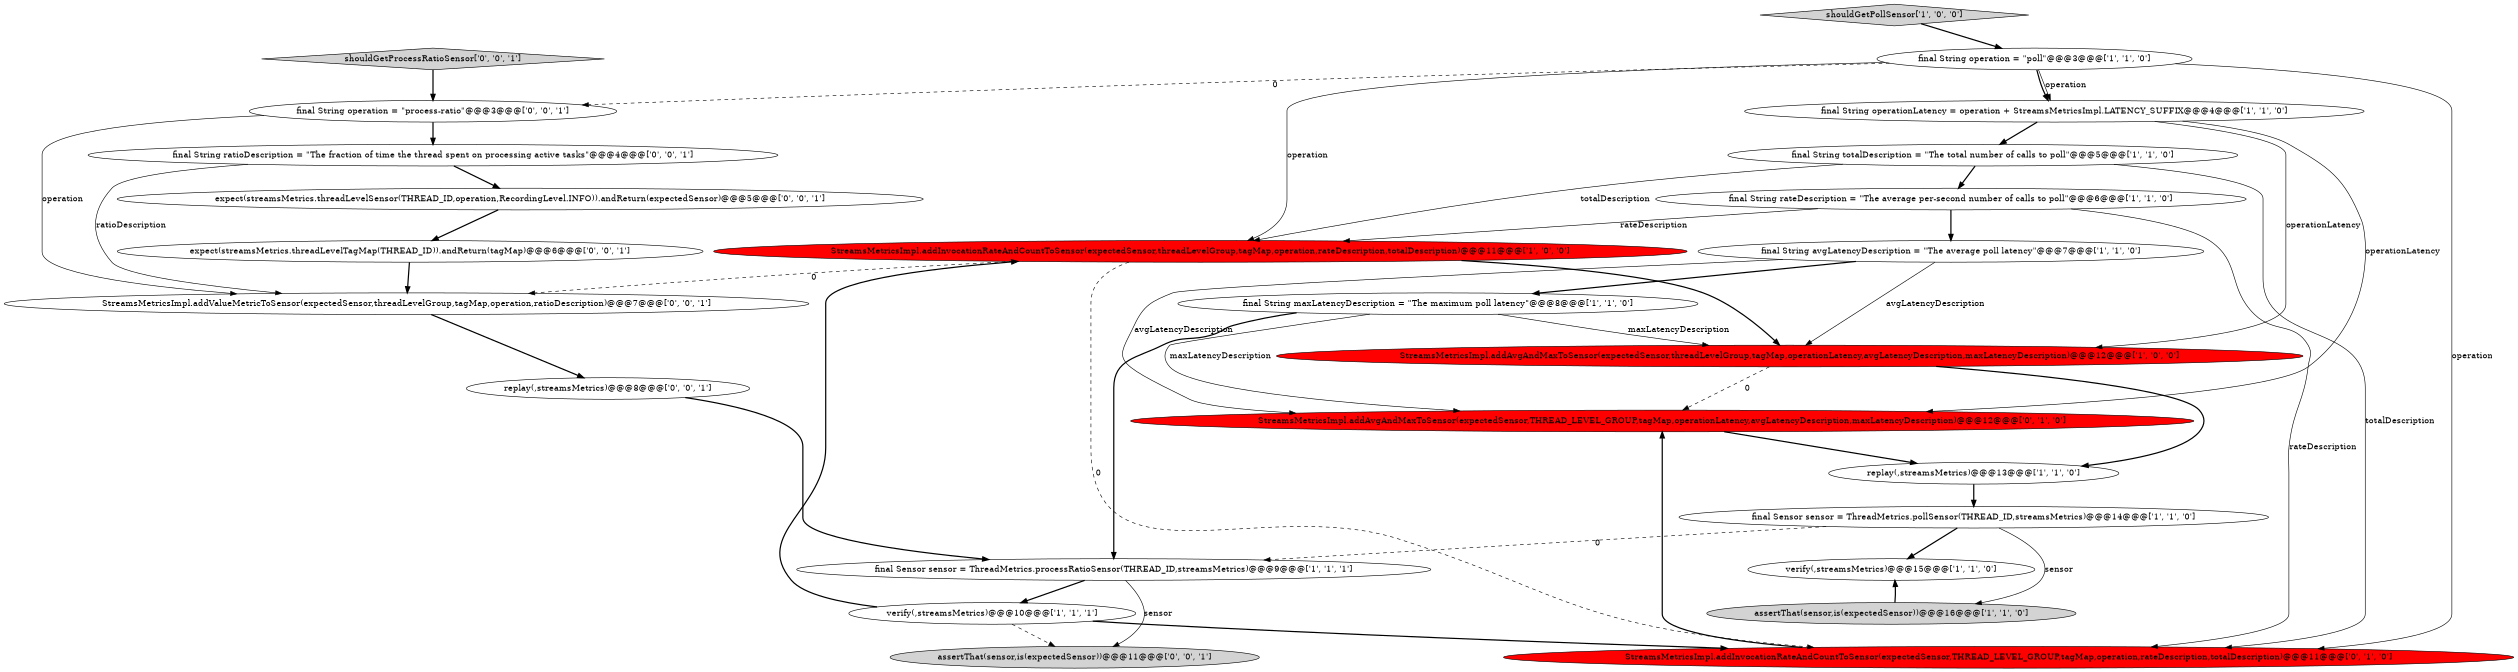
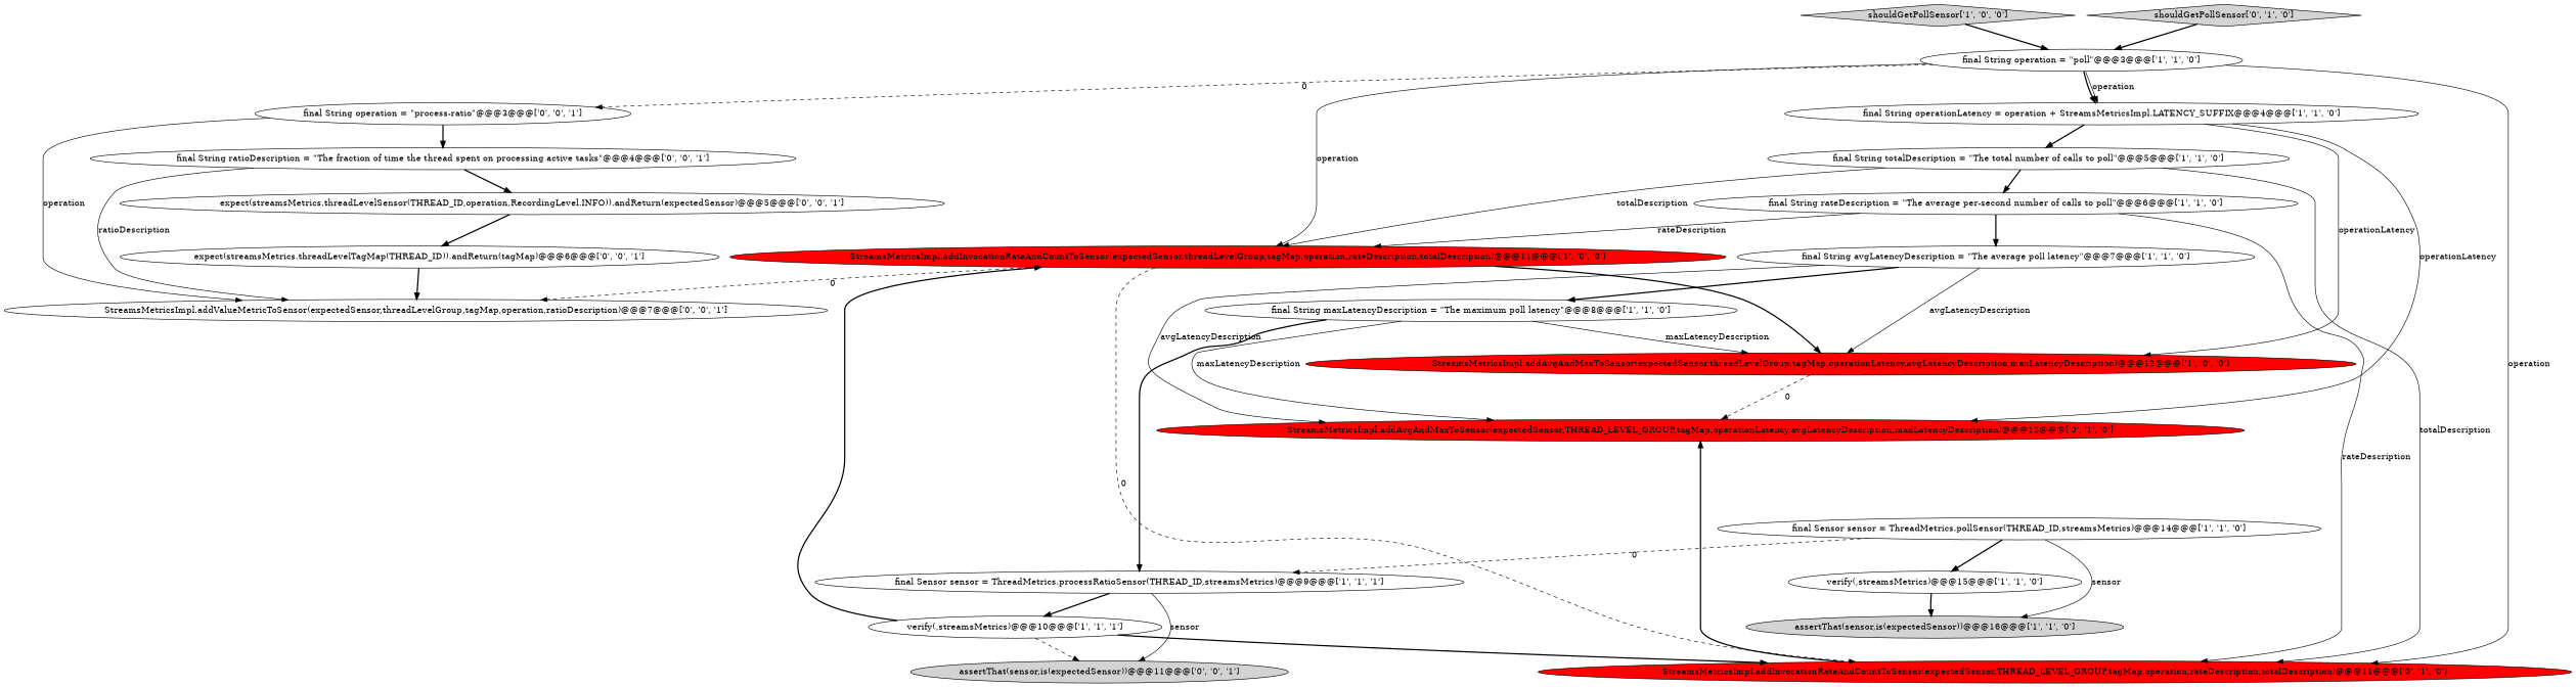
  digraph {
    node [fillcolor=white shape=ellipse style=filled]
    edge [style=bold]
    n1 [fillcolor=red label="StreamsMetricsImpl.addInvocationRateAndCountToSensor(expectedSensor,threadLevelGroup,tagMap,operation,rateDescription,totalDescription)@@@11@@@['1', '0', '0']"]
    n2 [fillcolor=red label="StreamsMetricsImpl.addAvgAndMaxToSensor(expectedSensor,threadLevelGroup,tagMap,operationLatency,avgLatencyDescription,maxLatencyDescription)@@@12@@@['1', '0', '0']"]
    n3 [fillcolor=red label="StreamsMetricsImpl.addInvocationRateAndCountToSensor(expectedSensor,THREAD_LEVEL_GROUP,tagMap,operation,rateDescription,totalDescription)@@@11@@@['0', '1', '0']"]
    n4 [label="StreamsMetricsImpl.addValueMetricToSensor(expectedSensor,threadLevelGroup,tagMap,operation,ratioDescription)@@@7@@@['0', '0', '1']"]
    n5 [fillcolor=red label="StreamsMetricsImpl.addAvgAndMaxToSensor(expectedSensor,THREAD_LEVEL_GROUP,tagMap,operationLatency,avgLatencyDescription,maxLatencyDescription)@@@12@@@['0', '1', '0']"]
-   n6 [label="replay(,streamsMetrics)@@@13@@@['1', '1', '0']"]
-   n7 [label="replay(,streamsMetrics)@@@8@@@['0', '0', '1']"]
    n8 [label="verify(,streamsMetrics)@@@10@@@['1', '1', '1']"]
    n9 [fillcolor=lightgray label="assertThat(sensor,is(expectedSensor))@@@11@@@['0', '0', '1']"]
    n10 [label="verify(,streamsMetrics)@@@15@@@['1', '1', '0']"]
    n11 [fillcolor=lightgray label="assertThat(sensor,is(expectedSensor))@@@16@@@['1', '1', '0']"]
    n12 [label="final String totalDescription = \"The total number of calls to poll\"@@@5@@@['1', '1', '0']"]
    n13 [label="final String rateDescription = \"The average per-second number of calls to poll\"@@@6@@@['1', '1', '0']"]
    n14 [label="final String avgLatencyDescription = \"The average poll latency\"@@@7@@@['1', '1', '0']"]
    n15 [label="final String operation = \"poll\"@@@3@@@['1', '1', '0']"]
    n16 [label="final String operationLatency = operation + StreamsMetricsImpl.LATENCY_SUFFIX@@@4@@@['1', '1', '0']"]
    n17 [label="final String operation = \"process-ratio\"@@@3@@@['0', '0', '1']"]
    n18 [label="final String ratioDescription = \"The fraction of time the thread spent on processing active tasks\"@@@4@@@['0', '0', '1']"]
    n19 [label="final String maxLatencyDescription = \"The maximum poll latency\"@@@8@@@['1', '1', '0']"]
    n20 [label="final Sensor sensor = ThreadMetrics.processRatioSensor(THREAD_ID,streamsMetrics)@@@9@@@['1', '1', '1']"]
    n21 [label="final Sensor sensor = ThreadMetrics.pollSensor(THREAD_ID,streamsMetrics)@@@14@@@['1', '1', '0']"]
    n22 [label="expect(streamsMetrics.threadLevelSensor(THREAD_ID,operation,RecordingLevel.INFO)).andReturn(expectedSensor)@@@5@@@['0', '0', '1']"]
    n23 [label="expect(streamsMetrics.threadLevelTagMap(THREAD_ID)).andReturn(tagMap)@@@6@@@['0', '0', '1']"]
-   n24 [fillcolor=lightgray label="shouldGetProcessRatioSensor['0', '0', '1']" shape=diamond]
    n25 [fillcolor=lightgray label="shouldGetPollSensor['1', '0', '0']" shape=diamond]
+   n26 [fillcolor=lightgray label="shouldGetPollSensor['0', '1', '0']" shape=diamond]
    n1 -> n2
    n1 -> n3 [label=0 style=dashed]
    n1 -> n4 [label=0 style=dashed]
    n2 -> n5 [label=0 style=dashed]
-   n2 -> n6
    n3 -> n5
-   n4 -> n7
-   n5 -> n6
-   n6 -> n21
-   n7 -> n20
    n8 -> n1
    n8 -> n3
    n8 -> n9 [style=dashed]
-   n11 -> n10
+   n10 -> n11
    n12 -> n1 [label=totalDescription style=solid]
    n12 -> n3 [label=totalDescription style=solid]
    n12 -> n13
    n13 -> n1 [label=rateDescription style=solid]
    n13 -> n3 [label=rateDescription style=solid]
    n13 -> n14
    n14 -> n2 [label=avgLatencyDescription style=solid]
    n14 -> n5 [label=avgLatencyDescription style=solid]
    n14 -> n19
    n15 -> n1 [label=operation style=solid]
    n15 -> n3 [label=operation style=solid]
    n15 -> n16
    n15 -> n16 [label=operation style=solid]
    n15 -> n17 [label=0 style=dashed]
    n16 -> n2 [label=operationLatency style=solid]
    n16 -> n5 [label=operationLatency style=solid]
    n16 -> n12
    n17 -> n4 [label=operation style=solid]
    n17 -> n18
    n18 -> n4 [label=ratioDescription style=solid]
    n18 -> n22
    n19 -> n2 [label=maxLatencyDescription style=solid]
    n19 -> n5 [label=maxLatencyDescription style=solid]
    n19 -> n20
    n20 -> n8
    n20 -> n9 [label=sensor style=solid]
    n21 -> n10
    n21 -> n11 [label=sensor style=solid]
    n21 -> n20 [label=0 style=dashed]
    n22 -> n23
    n23 -> n4
-   n24 -> n17
    n25 -> n15
+   n26 -> n15
  }
